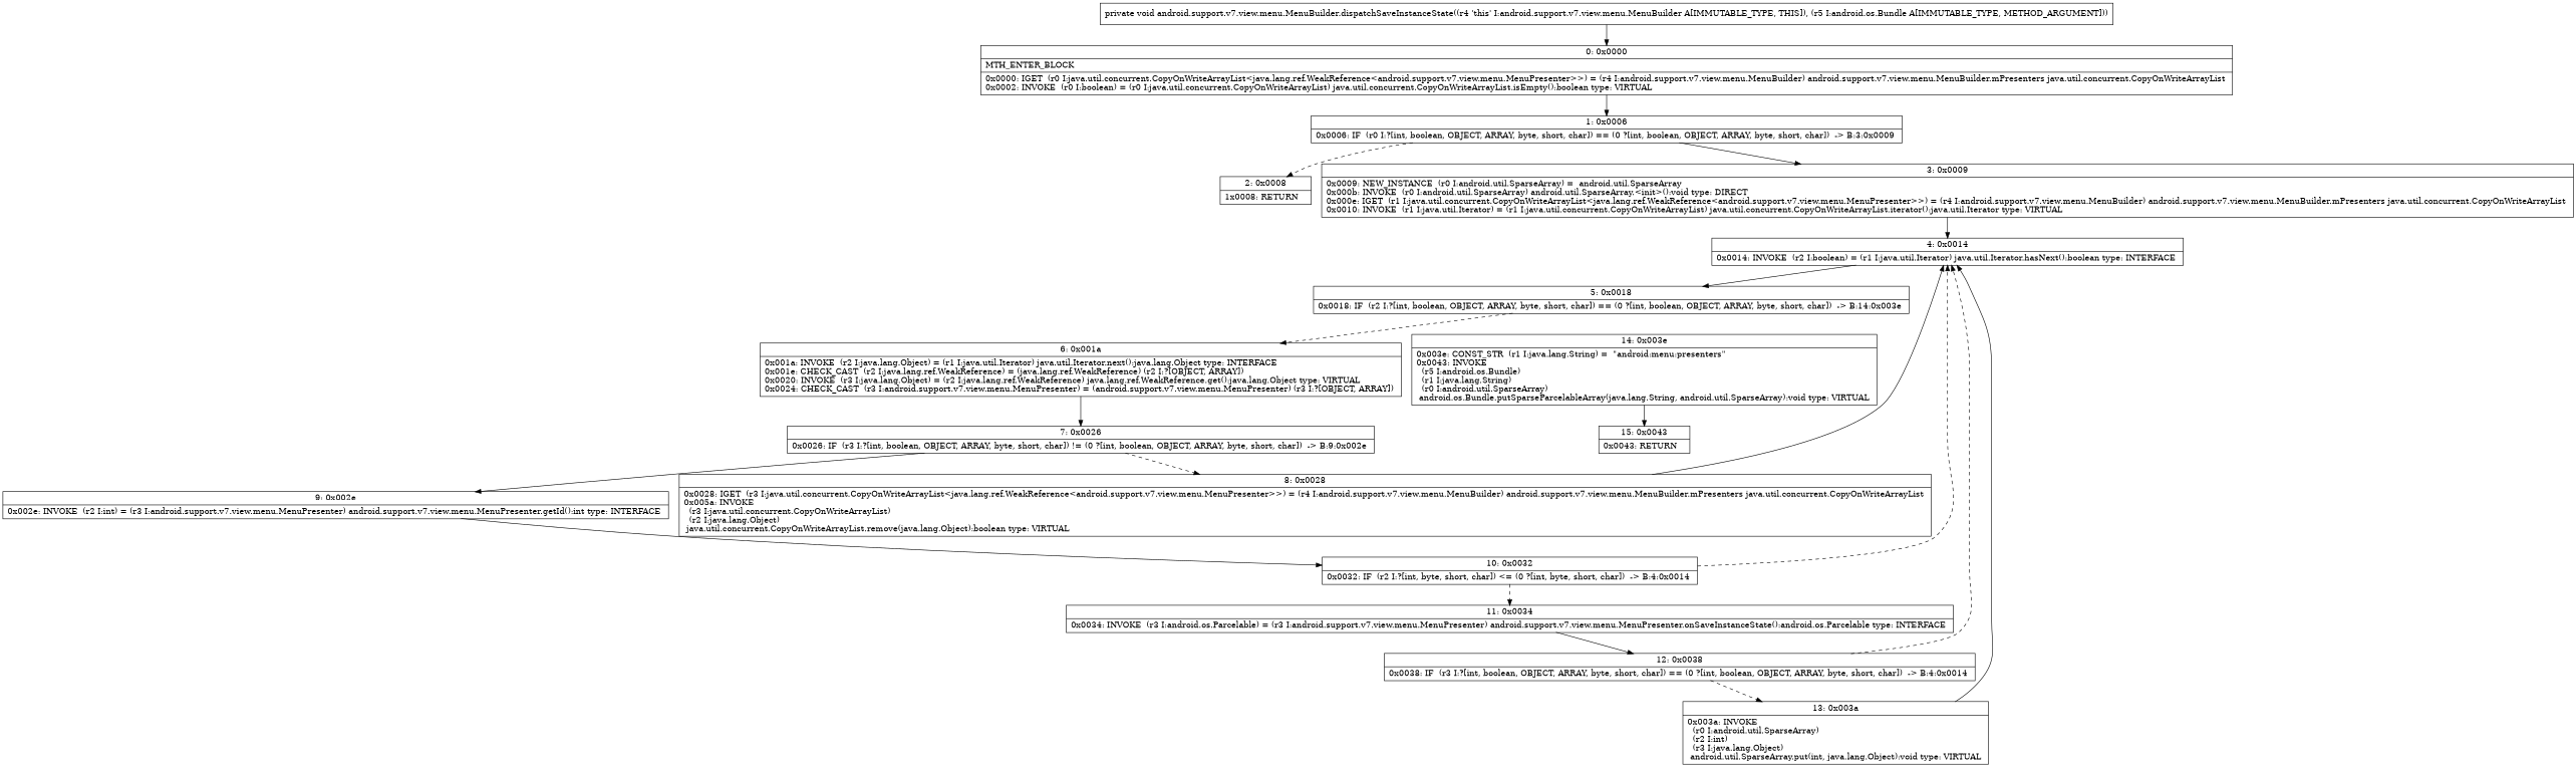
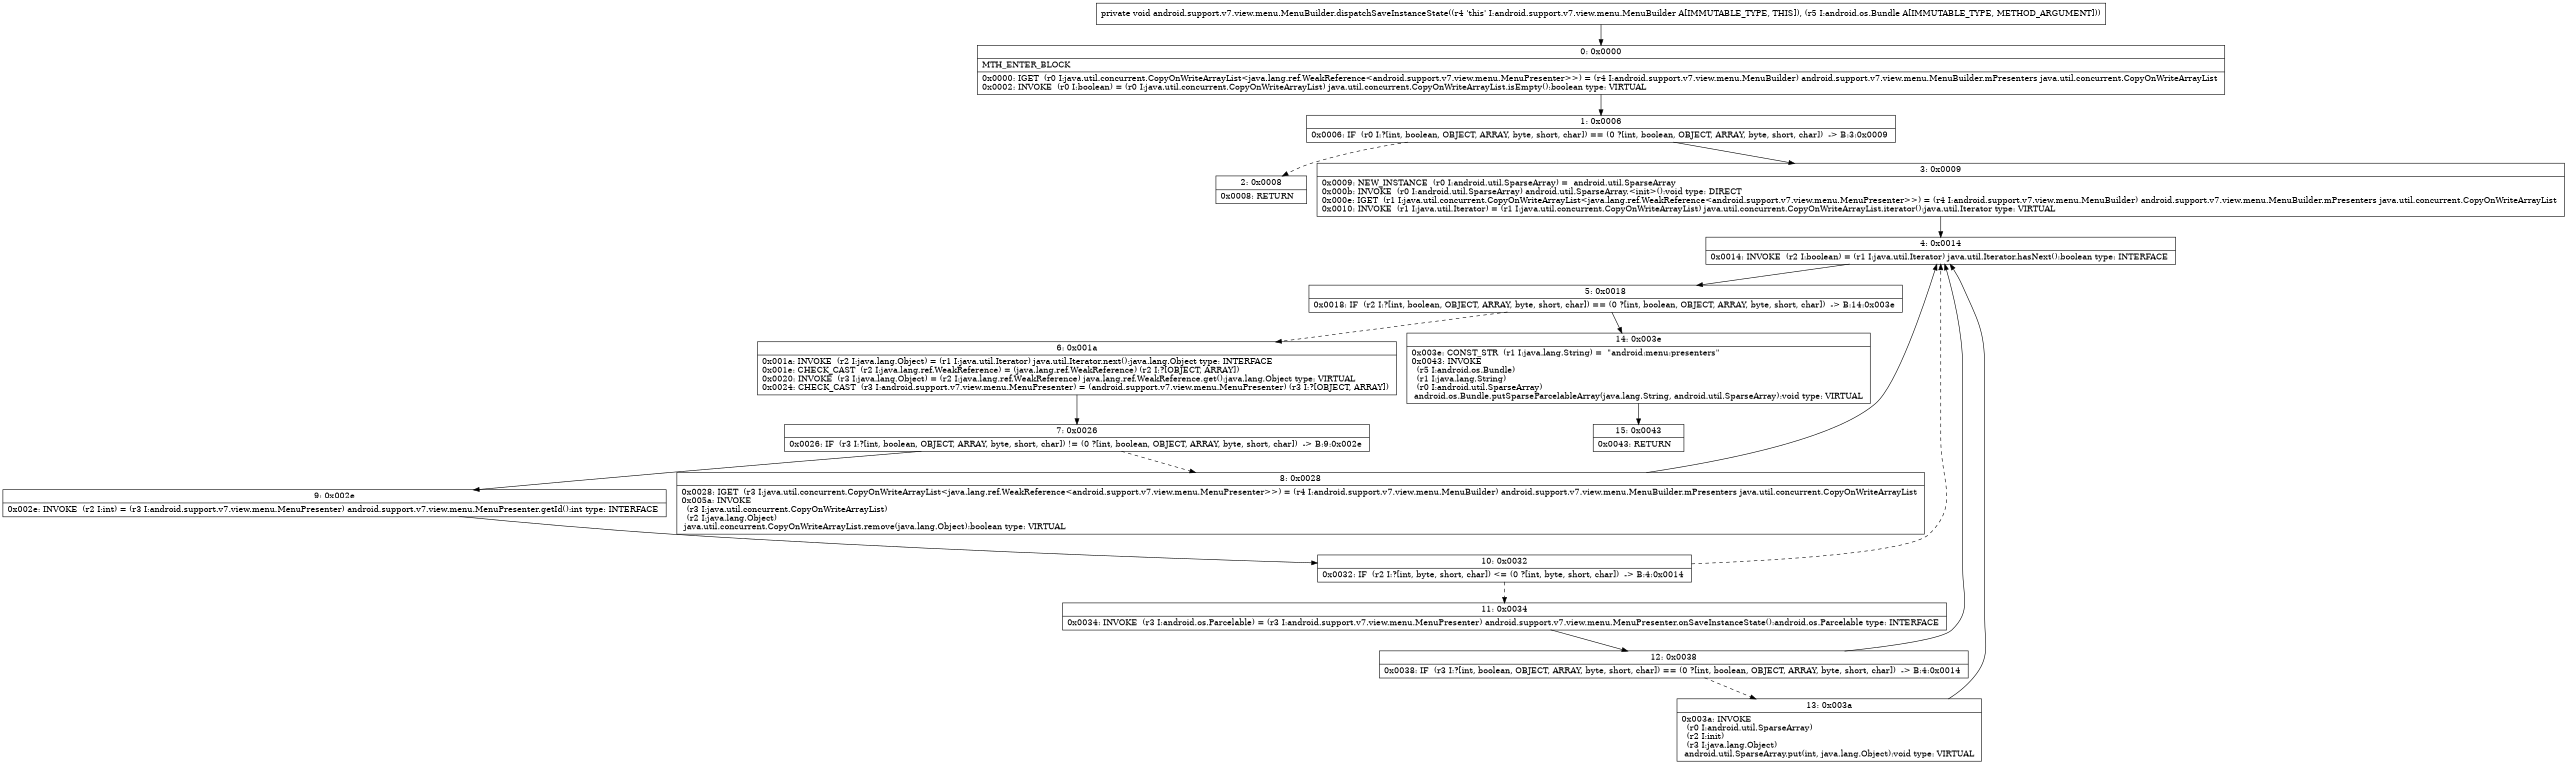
  digraph {
    node [shape=record]
    n1 [label="{0\:\ 0x0000|MTH_ENTER_BLOCK\l|0x0000: IGET  (r0 I:java.util.concurrent.CopyOnWriteArrayList\<java.lang.ref.WeakReference\<android.support.v7.view.menu.MenuPresenter\>\>) = (r4 I:android.support.v7.view.menu.MenuBuilder) android.support.v7.view.menu.MenuBuilder.mPresenters java.util.concurrent.CopyOnWriteArrayList \l0x0002: INVOKE  (r0 I:boolean) = (r0 I:java.util.concurrent.CopyOnWriteArrayList) java.util.concurrent.CopyOnWriteArrayList.isEmpty():boolean type: VIRTUAL \l}"]
    n2 [label="{1\:\ 0x0006|0x0006: IF  (r0 I:?[int, boolean, OBJECT, ARRAY, byte, short, char]) == (0 ?[int, boolean, OBJECT, ARRAY, byte, short, char])  \-\> B:3:0x0009 \l}"]
-   n3 [label="{2\:\ 0x0008|1x0008: RETURN   \l}"]
+   n3 [label="{2\:\ 0x0008|0x0008: RETURN   \l}"]
    n4 [label="{3\:\ 0x0009|0x0009: NEW_INSTANCE  (r0 I:android.util.SparseArray) =  android.util.SparseArray \l0x000b: INVOKE  (r0 I:android.util.SparseArray) android.util.SparseArray.\<init\>():void type: DIRECT \l0x000e: IGET  (r1 I:java.util.concurrent.CopyOnWriteArrayList\<java.lang.ref.WeakReference\<android.support.v7.view.menu.MenuPresenter\>\>) = (r4 I:android.support.v7.view.menu.MenuBuilder) android.support.v7.view.menu.MenuBuilder.mPresenters java.util.concurrent.CopyOnWriteArrayList \l0x0010: INVOKE  (r1 I:java.util.Iterator) = (r1 I:java.util.concurrent.CopyOnWriteArrayList) java.util.concurrent.CopyOnWriteArrayList.iterator():java.util.Iterator type: VIRTUAL \l}"]
    n5 [label="{4\:\ 0x0014|0x0014: INVOKE  (r2 I:boolean) = (r1 I:java.util.Iterator) java.util.Iterator.hasNext():boolean type: INTERFACE \l}"]
    n6 [label="{5\:\ 0x0018|0x0018: IF  (r2 I:?[int, boolean, OBJECT, ARRAY, byte, short, char]) == (0 ?[int, boolean, OBJECT, ARRAY, byte, short, char])  \-\> B:14:0x003e \l}"]
    n7 [label="{6\:\ 0x001a|0x001a: INVOKE  (r2 I:java.lang.Object) = (r1 I:java.util.Iterator) java.util.Iterator.next():java.lang.Object type: INTERFACE \l0x001e: CHECK_CAST  (r2 I:java.lang.ref.WeakReference) = (java.lang.ref.WeakReference) (r2 I:?[OBJECT, ARRAY]) \l0x0020: INVOKE  (r3 I:java.lang.Object) = (r2 I:java.lang.ref.WeakReference) java.lang.ref.WeakReference.get():java.lang.Object type: VIRTUAL \l0x0024: CHECK_CAST  (r3 I:android.support.v7.view.menu.MenuPresenter) = (android.support.v7.view.menu.MenuPresenter) (r3 I:?[OBJECT, ARRAY]) \l}"]
    n8 [label="{14\:\ 0x003e|0x003e: CONST_STR  (r1 I:java.lang.String) =  \"android:menu:presenters\" \l0x0043: INVOKE  \l  (r5 I:android.os.Bundle)\l  (r1 I:java.lang.String)\l  (r0 I:android.util.SparseArray)\l android.os.Bundle.putSparseParcelableArray(java.lang.String, android.util.SparseArray):void type: VIRTUAL \l}"]
    n9 [label="{7\:\ 0x0026|0x0026: IF  (r3 I:?[int, boolean, OBJECT, ARRAY, byte, short, char]) != (0 ?[int, boolean, OBJECT, ARRAY, byte, short, char])  \-\> B:9:0x002e \l}"]
    n10 [label="{15\:\ 0x0043|0x0043: RETURN   \l}"]
    n11 [label="{8\:\ 0x0028|0x0028: IGET  (r3 I:java.util.concurrent.CopyOnWriteArrayList\<java.lang.ref.WeakReference\<android.support.v7.view.menu.MenuPresenter\>\>) = (r4 I:android.support.v7.view.menu.MenuBuilder) android.support.v7.view.menu.MenuBuilder.mPresenters java.util.concurrent.CopyOnWriteArrayList \l0x005a: INVOKE  \l  (r3 I:java.util.concurrent.CopyOnWriteArrayList)\l  (r2 I:java.lang.Object)\l java.util.concurrent.CopyOnWriteArrayList.remove(java.lang.Object):boolean type: VIRTUAL \l}"]
    n12 [label="{9\:\ 0x002e|0x002e: INVOKE  (r2 I:int) = (r3 I:android.support.v7.view.menu.MenuPresenter) android.support.v7.view.menu.MenuPresenter.getId():int type: INTERFACE \l}"]
    n13 [label="{10\:\ 0x0032|0x0032: IF  (r2 I:?[int, byte, short, char]) \<= (0 ?[int, byte, short, char])  \-\> B:4:0x0014 \l}"]
    n14 [label="{11\:\ 0x0034|0x0034: INVOKE  (r3 I:android.os.Parcelable) = (r3 I:android.support.v7.view.menu.MenuPresenter) android.support.v7.view.menu.MenuPresenter.onSaveInstanceState():android.os.Parcelable type: INTERFACE \l}"]
    n15 [label="{12\:\ 0x0038|0x0038: IF  (r3 I:?[int, boolean, OBJECT, ARRAY, byte, short, char]) == (0 ?[int, boolean, OBJECT, ARRAY, byte, short, char])  \-\> B:4:0x0014 \l}"]
-   n16 [label="{13\:\ 0x003a|0x003a: INVOKE  \l  (r0 I:android.util.SparseArray)\l  (r2 I:int)\l  (r3 I:java.lang.Object)\l android.util.SparseArray.put(int, java.lang.Object):void type: VIRTUAL \l}"]
+   n16 [label="{13\:\ 0x003a|0x003a: INVOKE  \l  (r0 I:android.util.SparseArray)\l  (r2 I:init)\l  (r3 I:java.lang.Object)\l android.util.SparseArray.put(int, java.lang.Object):void type: VIRTUAL \l}"]
    n17 [label="{private void android.support.v7.view.menu.MenuBuilder.dispatchSaveInstanceState((r4 'this' I:android.support.v7.view.menu.MenuBuilder A[IMMUTABLE_TYPE, THIS]), (r5 I:android.os.Bundle A[IMMUTABLE_TYPE, METHOD_ARGUMENT])) }"]
    n1 -> n2
    n2 -> n3 [style=dashed]
    n2 -> n4
    n4 -> n5
    n5 -> n6
    n6 -> n7 [style=dashed]
+   n6 -> n8
    n7 -> n9
    n8 -> n10
    n9 -> n11 [style=dashed]
    n9 -> n12
    n11 -> n5
    n12 -> n13
    n13 -> n5 [style=dashed]
    n13 -> n14 [style=dashed]
    n14 -> n15
-   n15 -> n5 [style=dashed]
+   n15 -> n5
    n15 -> n16 [style=dashed]
    n16 -> n5
    n17 -> n1
  }
